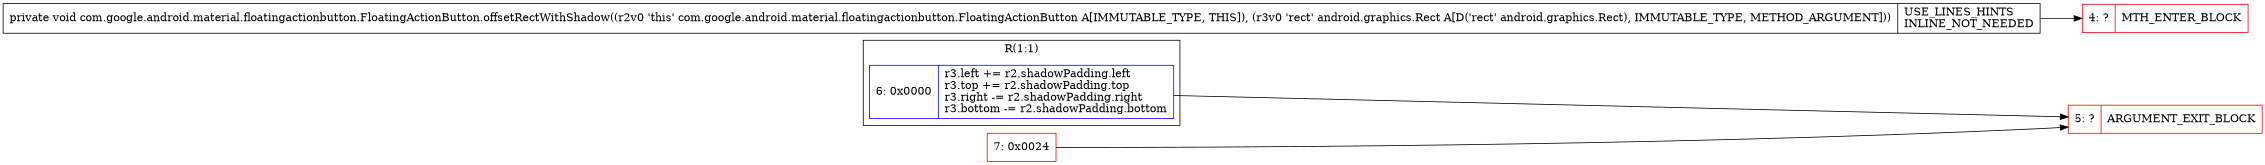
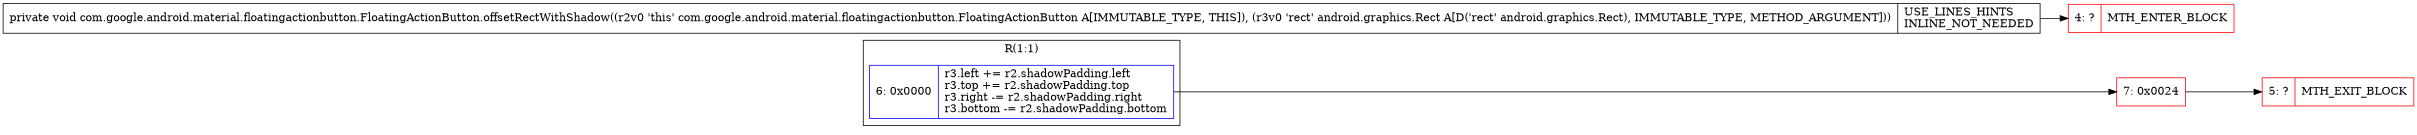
  digraph {
    rankdir=LR
    node [color=red shape=record]
    n1 [color=blue label="{6\:\ 0x0000|r3.left += r2.shadowPadding.left\lr3.top += r2.shadowPadding.top\lr3.right \-= r2.shadowPadding.right\lr3.bottom \-= r2.shadowPadding.bottom\l}"]
    n2 [label="{7\:\ 0x0024}"]
-   n3 [label="{5\:\ ?|ARGUMENT_EXIT_BLOCK\l}"]
+   n3 [label="{5\:\ ?|MTH_EXIT_BLOCK\l}"]
    n4 [label="{4\:\ ?|MTH_ENTER_BLOCK\l}"]
    n5 [label="{private void com.google.android.material.floatingactionbutton.FloatingActionButton.offsetRectWithShadow((r2v0 'this' com.google.android.material.floatingactionbutton.FloatingActionButton A[IMMUTABLE_TYPE, THIS]), (r3v0 'rect' android.graphics.Rect A[D('rect' android.graphics.Rect), IMMUTABLE_TYPE, METHOD_ARGUMENT]))  | USE_LINES_HINTS\lINLINE_NOT_NEEDED\l}" color=""]
    subgraph cluster_1 {
      label="R(1:1)"
      n1
    }
-   n1 -> n3
+   n1 -> n2
    n2 -> n3
    n5 -> n4
  }
